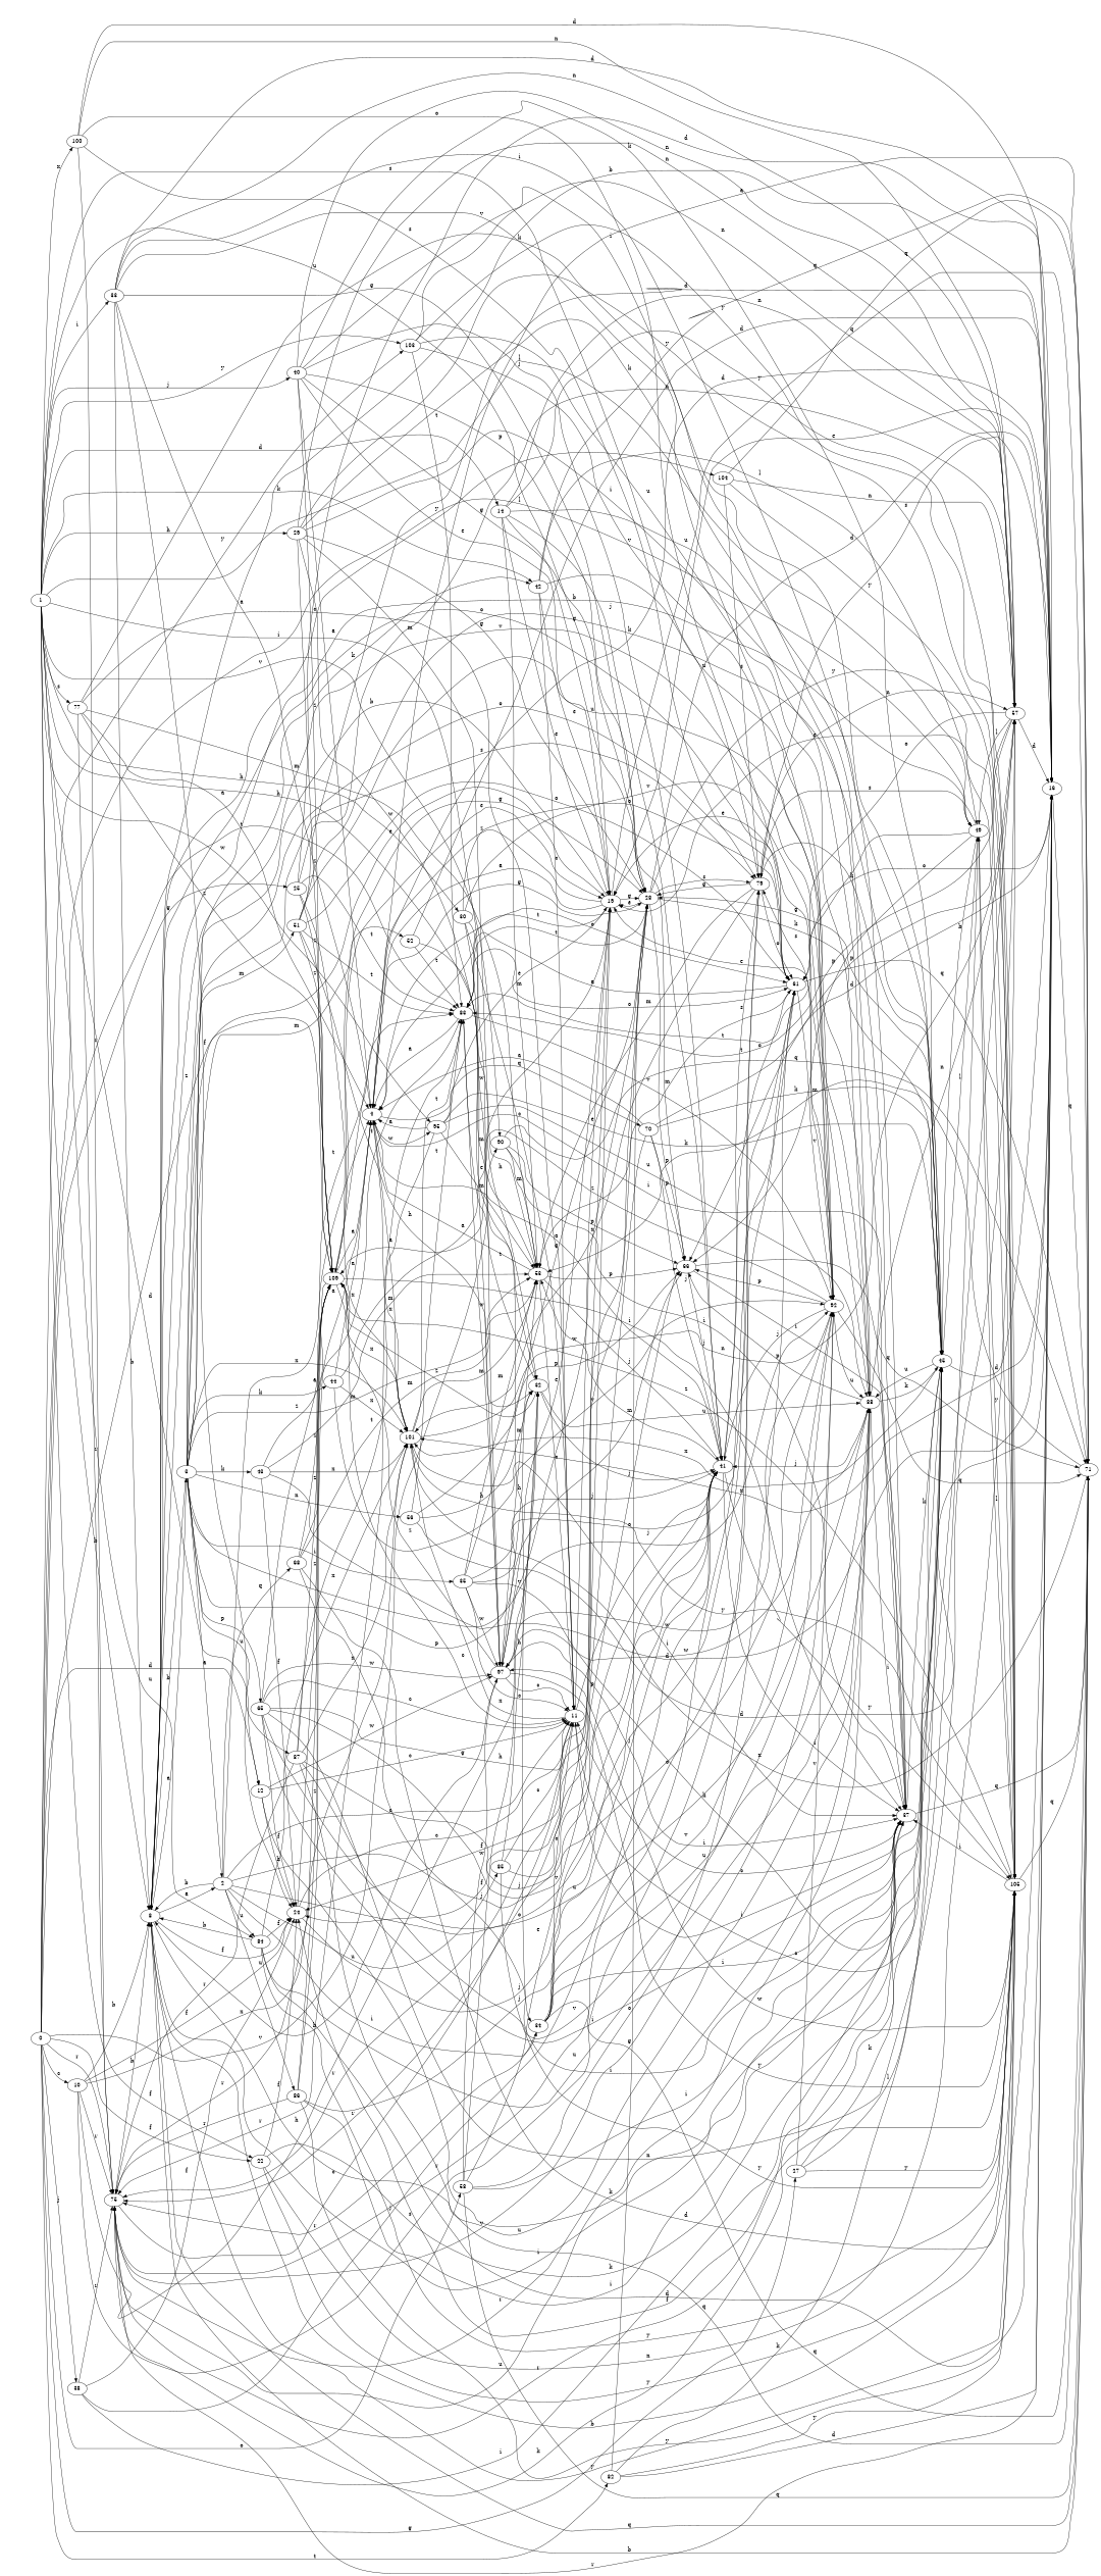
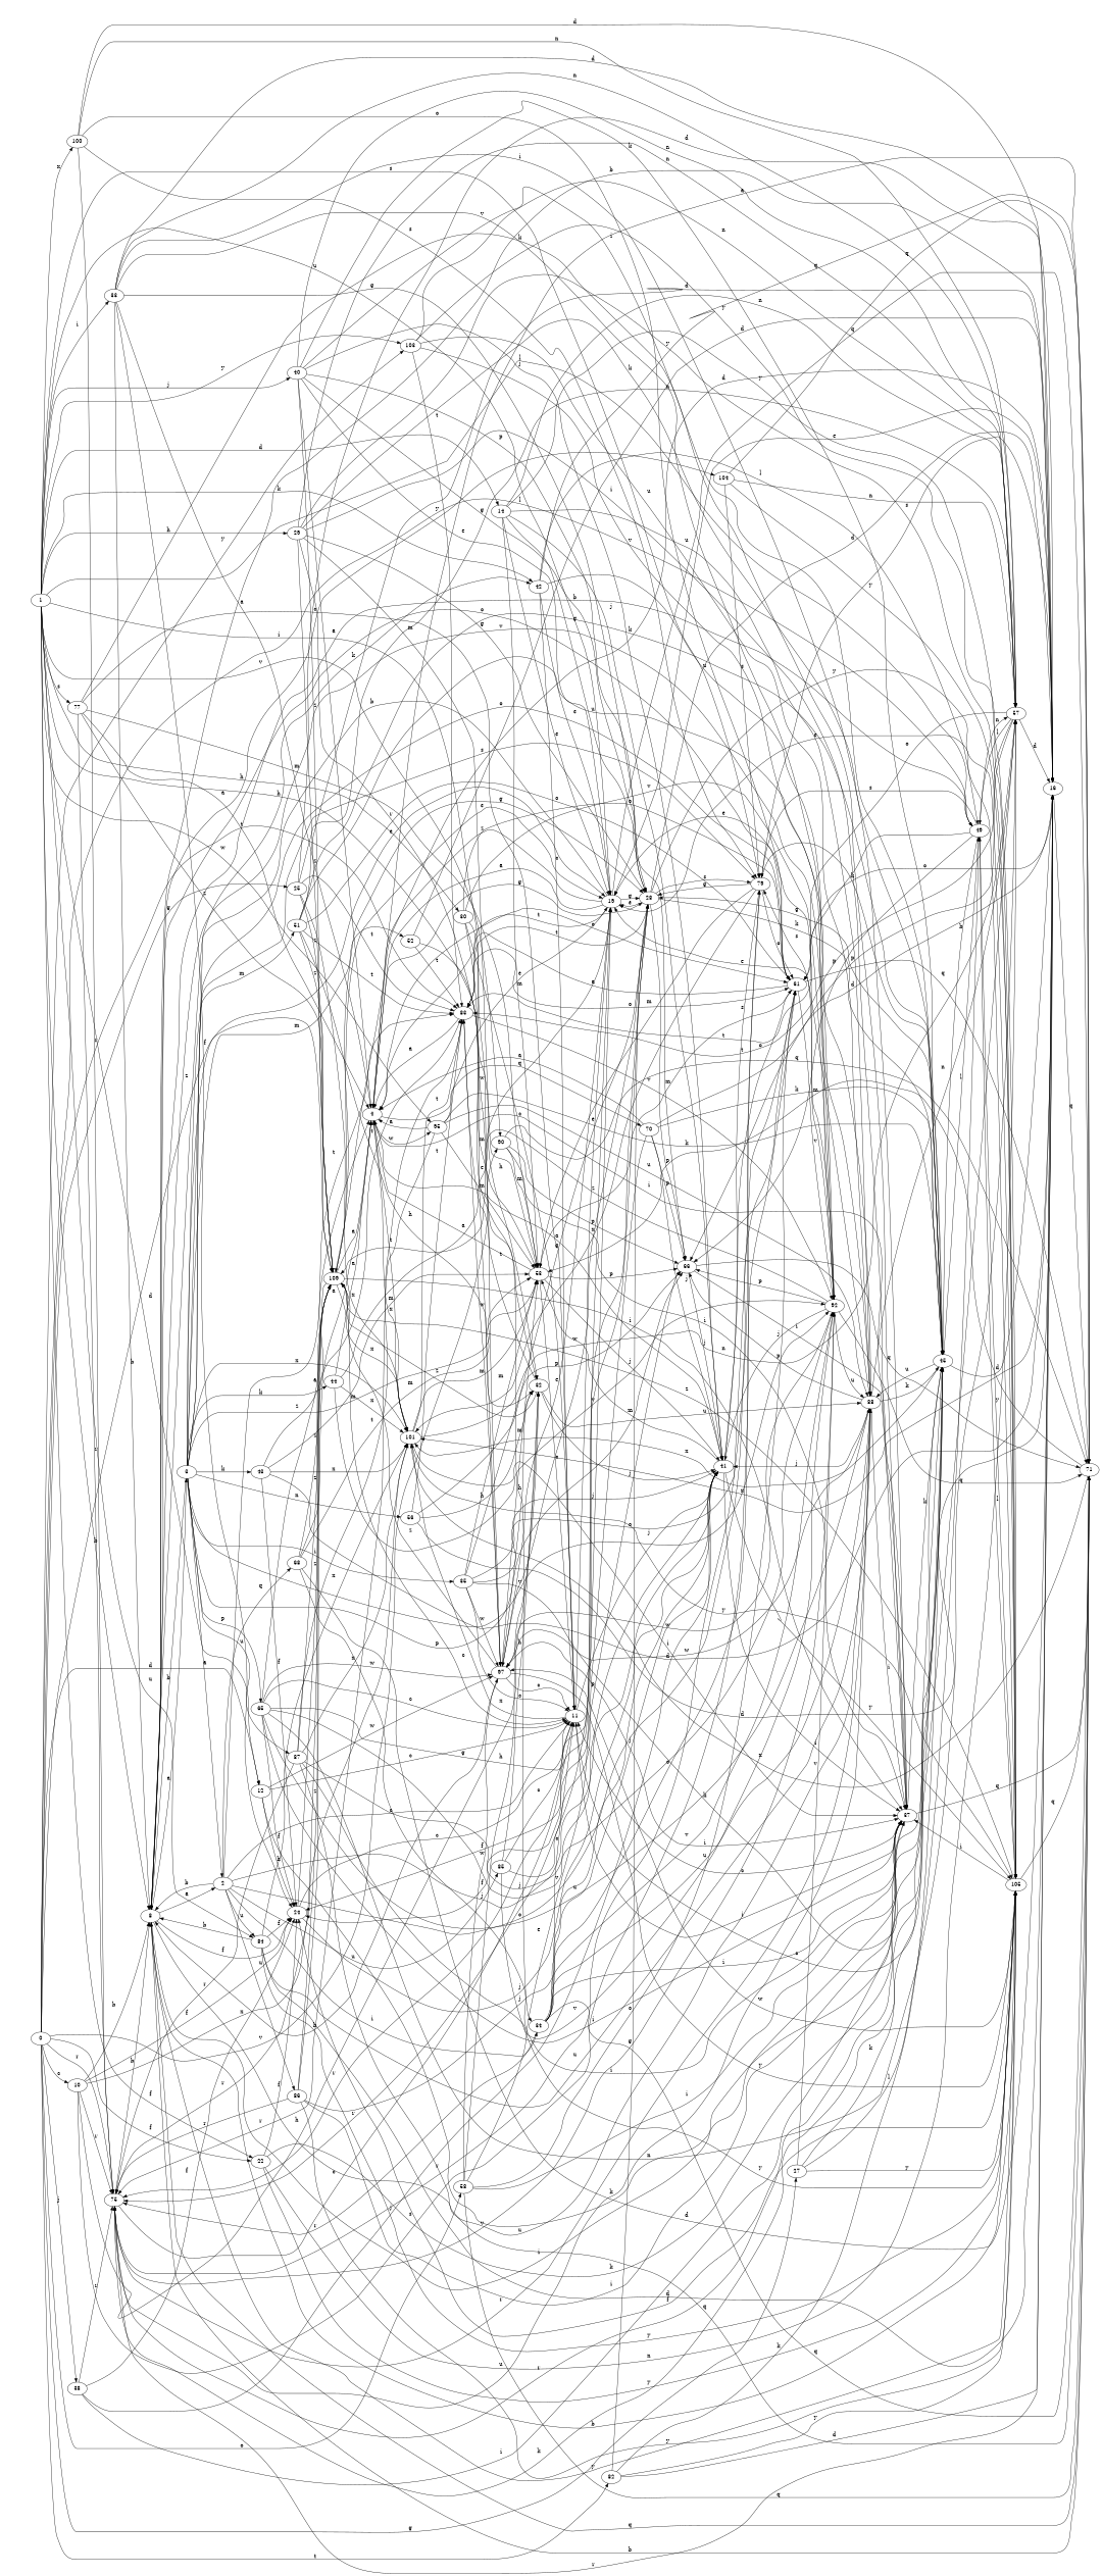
  strict digraph {
    rankdir=LR
    0
    10
    12
    22
    25
    27
    38
    49
    58
    75
    82
    83
    90
    103
    109
    8
    32
    79
    101
    24
    11
    45
    97
    105
    57
    16
    92
    41
    37
    66
    19
    61
    71
    88
    28
    4
    53
    1
    14
    29
    30
    33
    34
    40
    42
    77
    84
    95
    100
    2
    3
    104
    68
    85
    86
    35
    43
    44
    51
    52
    56
    65
    87
    70
    0 -> 10 [label=c]
    0 -> 12 [label=d]
    0 -> 22 [label=f]
    0 -> 25 [label=g]
    0 -> 27 [label=g]
    0 -> 38 [label=j]
    0 -> 49 [label=l]
    0 -> 58 [label=o]
    0 -> 75 [label=r]
    0 -> 82 [label=t]
    0 -> 83 [label=t]
    0 -> 90 [label=v]
    0 -> 103 [label=y]
    0 -> 109 [label=z]
    10 -> 75 [label=r]
    10 -> 8 [label=b]
    10 -> 32 [label=h]
    10 -> 79 [label=s]
    10 -> 101 [label=x]
    10 -> 24 [label=f]
    12 -> 24 [label=h]
    12 -> 11 [label=c]
    12 -> 45 [label=k]
    12 -> 97 [label=w]
    22 -> 24 [label=f]
    22 -> 45 [label=k]
    22 -> 105 [label=y]
    22 -> 57 [label=n]
    25 -> 83 [label=t]
    25 -> 109 [label=z]
    25 -> 101 [label=x]
    25 -> 57 [label=n]
    25 -> 16 [label=d]
    27 -> 49 [label=l]
    27 -> 45 [label=k]
    27 -> 105 [label=y]
    27 -> 92 [label=v]
    38 -> 75 [label=r]
    38 -> 24 [label=f]
    38 -> 41 [label=j]
    38 -> 37 [label=i]
    49 -> 83 [label=t]
    49 -> 8 [label=b]
    49 -> 79 [label=s]
    49 -> 45 [label=b]
    49 -> 105 [label=y]
-   79 -> 57 [label=n]
+   49 -> 57 [label=n]
    49 -> 66 [label=p]
    58 -> 32 [label=h]
    58 -> 97 [label=w]
    58 -> 37 [label=i]
    58 -> 19 [label=e]
    58 -> 61 [label=o]
    58 -> 71 [label=q]
    75 -> 8 [label=b]
    75 -> 11 [label=c]
    75 -> 45 [label=k]
    75 -> 92 [label=v]
    75 -> 88 [label=u]
    82 -> 45 [label=k]
    82 -> 105 [label=y]
    82 -> 16 [label=d]
    82 -> 28 [label=g]
    83 -> 97 [label=w]
    83 -> 92 [label=v]
    83 -> 61 [label=o]
    83 -> 4 [label=a]
    90 -> 37 [label=i]
    90 -> 66 [label=p]
    90 -> 71 [label=q]
    90 -> 53 [label=m]
    103 -> 83 [label=t]
    103 -> 105 [label=y]
    103 -> 57 [label=n]
    103 -> 92 [label=v]
    103 -> 88 [label=u]
    109 -> 75 [label=r]
    109 -> 101 [label=x]
    109 -> 11 [label=c]
    109 -> 37 [label=i]
    109 -> 19 [label=e]
    109 -> 28 [label=g]
    109 -> 4 [label=a]
    8 -> 24 [label=f]
    8 -> 105 [label=y]
    8 -> 92 [label=v]
    8 -> 37 [label=i]
    8 -> 61 [label=o]
    8 -> 71 [label=q]
    8 -> 88 [label=u]
    8 -> 2 [label=a]
    8 -> 3 [label=a]
    8 -> 104 [label=y]
    32 -> 83 [label=t]
    32 -> 109 [label=z]
    32 -> 41 [label=j]
    32 -> 88 [label=u]
    79 -> 75 [label=r]
    79 -> 101 [label=x]
    79 -> 45 [label=k]
    79 -> 61 [label=o]
    79 -> 28 [label=g]
    79 -> 53 [label=m]
    101 -> 83 [label=t]
    101 -> 105 [label=y]
    101 -> 57 [label=n]
    101 -> 37 [label=i]
-   101 -> 4 [label=a]
+   101 -> 4 [label=t]
    101 -> 53 [label=m]
    24 -> 109 [label=z]
    24 -> 11 [label=c]
    24 -> 41 [label=j]
    11 -> 75 [label=r]
    11 -> 101 [label=x]
    11 -> 41 [label=j]
    11 -> 37 [label=i]
    11 -> 19 [label=e]
    45 -> 49 [label=l]
    45 -> 75 [label=r]
    45 -> 101 [label=x]
    45 -> 16 [label=d]
    45 -> 88 [label=u]
    45 -> 28 [label=g]
    97 -> 109 [label=z]
    97 -> 8 [label=b]
    97 -> 32 [label=h]
    97 -> 11 [label=c]
    97 -> 105 [label=y]
    97 -> 37 [label=i]
    97 -> 19 [label=e]
    97 -> 53 [label=m]
    105 -> 49 [label=l]
    105 -> 109 [label=z]
    105 -> 8 [label=b]
    105 -> 24 [label=f]
    105 -> 97 [label=w]
    105 -> 37 [label=i]
    105 -> 19 [label=e]
    105 -> 71 [label=q]
    57 -> 49 [label=l]
    57 -> 83 [label=t]
    57 -> 11 [label=c]
    57 -> 16 [label=d]
    57 -> 66 [label=p]
    57 -> 61 [label=o]
    16 -> 75 [label=r]
    16 -> 8 [label=b]
    16 -> 79 [label=s]
    16 -> 101 [label=x]
    16 -> 19 [label=e]
    16 -> 61 [label=o]
    16 -> 71 [label=q]
    92 -> 109 [label=z]
    92 -> 79 [label=s]
    92 -> 97 [label=w]
    92 -> 41 [label=j]
    92 -> 66 [label=p]
    92 -> 19 [label=e]
    92 -> 71 [label=q]
    92 -> 88 [label=u]
    41 -> 79 [label=s]
    41 -> 105 [label=y]
    41 -> 37 [label=i]
    41 -> 61 [label=o]
    41 -> 4 [label=a]
    41 -> 53 [label=m]
    37 -> 11 [label=c]
    37 -> 45 [label=k]
    37 -> 71 [label=q]
    66 -> 41 [label=j]
    66 -> 37 [label=i]
    66 -> 71 [label=q]
    19 -> 75 [label=r]
    19 -> 83 [label=t]
    19 -> 109 [label=z]
    19 -> 8 [label=b]
    19 -> 71 [label=q]
    19 -> 28 [label=g]
    19 -> 4 [label=a]
    61 -> 92 [label=v]
    61 -> 71 [label=q]
    61 -> 4 [label=a]
    61 -> 53 [label=m]
    71 -> 8 [label=b]
    71 -> 101 [label=x]
    71 -> 4 [label=a]
    71 -> 53 [label=m]
    88 -> 75 [label=r]
    88 -> 45 [label=k]
    88 -> 97 [label=w]
    88 -> 57 [label=n]
    88 -> 41 [label=j]
    88 -> 37 [label=i]
    88 -> 66 [label=p]
    88 -> 19 [label=e]
    28 -> 83 [label=t]
    28 -> 79 [label=s]
    28 -> 24 [label=f]
    28 -> 45 [label=k]
    28 -> 97 [label=w]
    28 -> 105 [label=y]
    28 -> 16 [label=d]
    28 -> 66 [label=p]
    28 -> 19 [label=e]
    4 -> 101 [label=x]
    4 -> 16 [label=d]
    4 -> 37 [label=i]
    4 -> 61 [label=o]
    4 -> 28 [label=g]
    4 -> 95 [label=w]
    4 -> 70 [label=q]
    53 -> 11 [label=c]
    53 -> 41 [label=j]
    53 -> 66 [label=p]
    53 -> 4 [label=a]
    1 -> 12 [label=d]
    1 -> 22 [label=f]
    1 -> 49 [label=l]
    1 -> 90 [label=v]
    1 -> 103 [label=y]
    1 -> 8 [label=b]
    1 -> 32 [label=h]
    1 -> 79 [label=s]
    1 -> 19 [label=u]
    1 -> 14 [label=d]
    1 -> 29 [label=h]
    1 -> 30 [label=h]
    1 -> 33 [label=i]
    1 -> 34 [label=i]
    1 -> 40 [label=j]
    1 -> 42 [label=k]
    1 -> 77 [label=s]
    1 -> 84 [label=u]
    1 -> 95 [label=w]
    1 -> 100 [label=x]
    14 -> 105 [label=y]
    14 -> 57 [label=n]
    14 -> 41 [label=j]
    14 -> 19 [label=e]
    14 -> 88 [label=u]
    14 -> 28 [label=g]
    14 -> 53 [label=m]
    29 -> 109 [label=z]
    29 -> 45 [label=k]
-   29 -> 97 [label=w]
+   29 -> 97 [label=r]
    29 -> 105 [label=y]
    29 -> 57 [label=n]
    29 -> 37 [label=i]
    29 -> 28 [label=g]
    29 -> 53 [label=m]
    30 -> 32 [label=h]
    30 -> 11 [label=c]
    30 -> 97 [label=w]
    30 -> 92 [label=v]
    30 -> 61 [label=o]
    33 -> 8 [label=b]
    33 -> 24 [label=f]
    33 -> 57 [label=n]
    33 -> 16 [label=d]
    33 -> 92 [label=v]
    33 -> 37 [label=i]
    33 -> 28 [label=g]
    33 -> 4 [label=a]
    34 -> 75 [label=r]
    34 -> 11 [label=c]
    34 -> 92 [label=v]
    34 -> 41 [label=j]
    34 -> 37 [label=i]
    34 -> 61 [label=o]
    34 -> 71 [label=q]
    34 -> 88 [label=u]
    40 -> 109 [label=z]
    40 -> 45 [label=k]
    40 -> 57 [label=n]
    40 -> 41 [label=j]
    40 -> 37 [label=i]
    40 -> 66 [label=p]
    40 -> 19 [label=e]
    40 -> 28 [label=g]
    40 -> 4 [label=a]
    42 -> 49 [label=l]
    42 -> 11 [label=c]
    42 -> 19 [label=e]
    42 -> 71 [label=q]
    42 -> 88 [label=u]
    77 -> 75 [label=r]
    77 -> 109 [label=z]
    77 -> 11 [label=c]
    77 -> 45 [label=k]
    77 -> 4 [label=a]
    77 -> 53 [label=m]
    84 -> 8 [label=b]
    84 -> 101 [label=x]
    84 -> 24 [label=f]
    84 -> 105 [label=y]
    84 -> 16 [label=d]
    84 -> 88 [label=u]
    95 -> 75 [label=r]
    95 -> 45 [label=k]
    95 -> 19 [label=e]
    95 -> 88 [label=u]
    95 -> 4 [label=a]
    95 -> 53 [label=m]
    100 -> 75 [label=r]
    100 -> 79 [label=s]
    100 -> 57 [label=n]
    100 -> 16 [label=d]
    100 -> 61 [label=o]
    2 -> 83 [label=t]
    2 -> 8 [label=b]
    2 -> 11 [label=c]
    2 -> 41 [label=j]
    2 -> 61 [label=o]
    2 -> 34 [label=i]
    2 -> 84 [label=u]
    2 -> 68 [label=q]
    2 -> 85 [label=u]
    2 -> 86 [label=u]
    3 -> 8 [label=b]
    3 -> 79 [label=s]
    3 -> 101 [label=x]
    3 -> 92 [label=v]
    3 -> 66 [label=p]
    3 -> 19 [label=e]
    3 -> 61 [label=o]
    3 -> 53 [label=m]
    3 -> 42 [label=k]
    3 -> 2 [label=a]
    3 -> 35 [label=i]
    3 -> 43 [label=k]
    3 -> 44 [label=k]
    3 -> 51 [label=m]
    3 -> 52 [label=m]
    3 -> 56 [label=n]
    3 -> 65 [label=p]
    3 -> 87 [label=u]
    104 -> 79 [label=s]
    104 -> 105 [label=y]
    104 -> 57 [label=n]
    104 -> 71 [label=q]
    68 -> 83 [label=t]
    68 -> 109 [label=z]
    68 -> 16 [label=d]
    68 -> 37 [label=i]
    68 -> 53 [label=m]
    85 -> 32 [label=h]
    85 -> 11 [label=c]
    85 -> 105 [label=y]
    85 -> 66 [label=p]
    86 -> 75 [label=r]
    86 -> 109 [label=z]
    86 -> 105 [label=y]
    86 -> 41 [label=j]
    86 -> 37 [label=i]
    86 -> 4 [label=a]
    35 -> 11 [label=c]
    35 -> 45 [label=k]
    35 -> 97 [label=w]
    35 -> 41 [label=j]
    35 -> 61 [label=o]
    35 -> 28 [label=g]
    35 -> 53 [label=m]
    43 -> 109 [label=z]
    43 -> 101 [label=x]
    43 -> 24 [label=f]
    43 -> 16 [label=d]
    43 -> 53 [label=m]
    44 -> 101 [label=x]
    44 -> 92 [label=v]
    44 -> 19 [label=e]
    44 -> 4 [label=a]
    51 -> 83 [label=t]
    51 -> 109 [label=z]
    51 -> 32 [label=h]
    51 -> 45 [label=k]
    51 -> 16 [label=d]
    51 -> 61 [label=o]
    51 -> 88 [label=u]
    52 -> 83 [label=t]
    52 -> 16 [label=d]
    52 -> 53 [label=m]
    56 -> 83 [label=t]
    56 -> 32 [label=h]
    56 -> 16 [label=d]
    56 -> 66 [label=p]
    65 -> 24 [label=f]
    65 -> 11 [label=c]
    65 -> 97 [label=w]
    65 -> 57 [label=n]
    65 -> 92 [label=v]
    65 -> 37 [label=i]
    65 -> 88 [label=u]
    65 -> 28 [label=g]
    65 -> 4 [label=a]
    87 -> 75 [label=r]
    87 -> 83 [label=t]
    87 -> 109 [label=z]
    87 -> 101 [label=x]
    87 -> 92 [label=v]
    87 -> 41 [label=j]
    87 -> 71 [label=q]
    70 -> 24 [label=f]
    70 -> 45 [label=k]
    70 -> 16 [label=d]
    70 -> 41 [label=j]
    70 -> 66 [label=p]
    70 -> 4 [label=a]
  }
